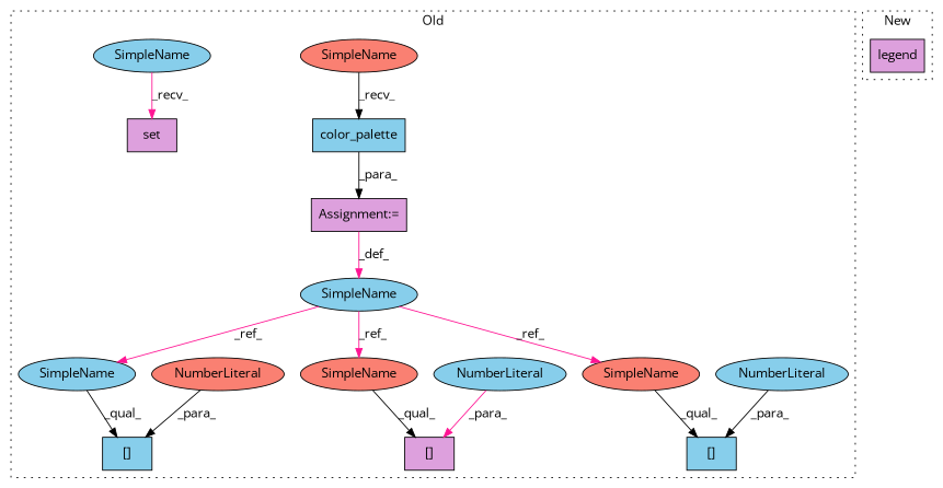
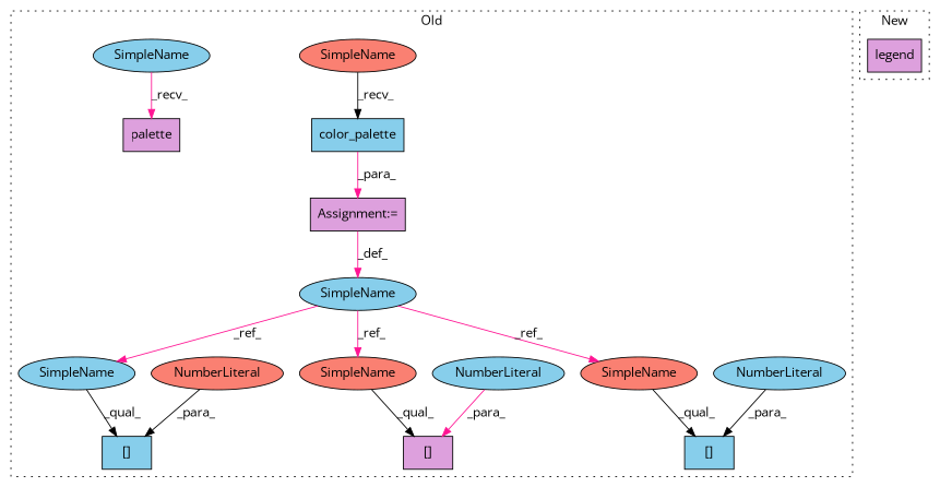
  digraph {
    fontname="Open Sans"
    node [a=42 fillcolor=skyblue fontname="Open Sans" l=7 shape=ellipse style=filled]
    edge [color=deeppink fontname="Open Sans"]
    n1 [a=2 l="8,1" label="[]" s="1506,1515" shape=box]
    n2 [a=34 fillcolor=salmon l=1 label=NumberLiteral s=1514]
    n3 [label=SimpleName s=514]
    n4 [a=2 fillcolor=plum l="8,1" label="[]" s="1147,1156" shape=box]
    n5 [a=34 l=1 label=NumberLiteral s=1155]
    n6 [a=2 l="8,1" label="[]" s="1013,1022" shape=box]
    n7 [a=34 l=1 label=NumberLiteral s=1021]
    n8 [a=7 fillcolor=plum l=1 label="Assignment:=" s=521 shape=box]
    n9 [a=32 l=15 label=color_palette s=530 shape=box]
-   n10 [a=32 fillcolor=plum l=5 label=set s=475 shape=box]
+   n10 [a=32 fillcolor=plum l=5 label=palette s=475 shape=box]
    n11 [label=SimpleName s=1506]
    n12 [fillcolor=salmon label=SimpleName s=1147]
    n13 [fillcolor=salmon label=SimpleName s=1013]
    n14 [fillcolor=salmon label=SimpleName s=522]
    n15 [label=SimpleName s=467]
    n16 [a=32 fillcolor=plum l="12,1" label=legend s="1824,1915" shape=box]
    subgraph cluster_1 {
      label=Old
      style=dotted
      n1
      n2
      n3
      n4
      n5
      n6
      n7
      n8
      n9
      n10
      n11
      n12
      n13
      n14
      n15
    }
    subgraph cluster_2 {
      label=New
      style=dotted
      n16
    }
    n2 -> n1 [color=black label=_para_]
    n3 -> n11 [label=_ref_]
    n3 -> n12 [label=_ref_]
    n3 -> n13 [label=_ref_]
    n5 -> n4 [label=_para_]
    n7 -> n6 [color=black label=_para_]
    n8 -> n3 [label=_def_]
-   n9 -> n8 [color=black label=_para_]
+   n9 -> n8 [label=_para_]
    n11 -> n1 [color=black label=_qual_]
    n12 -> n4 [color=black label=_qual_]
    n13 -> n6 [color=black label=_qual_]
    n14 -> n9 [color=black label=_recv_]
    n15 -> n10 [label=_recv_]
  }
